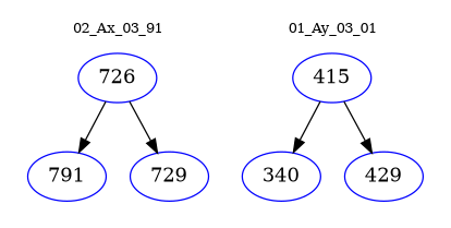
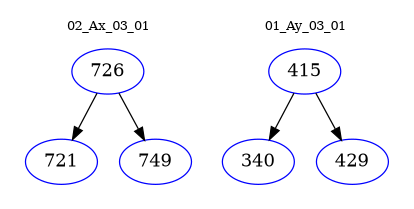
  digraph {
    fontname="DejaVu Serif"
    node [color=blue fontname="DejaVu Serif"]
    edge [color=black fontname="DejaVu Serif"]
    n1 [label=726]
-   n2 [label=791]
-   n3 [label=729]
+   n2 [label=721]
+   n3 [label=749]
    n4 [label=415]
    n5 [label=340]
    n6 [label=429]
    subgraph cluster_1 {
      color=white
      fontsize=10
-     label="02_Ax_03_91"
+     label="02_Ax_03_01"
      n1
      n2
      n3
    }
    subgraph cluster_2 {
      color=white
      fontsize=10
      label="01_Ay_03_01"
      n4
      n5
      n6
    }
    n1 -> n2
    n1 -> n3
    n4 -> n5
    n4 -> n6
  }
